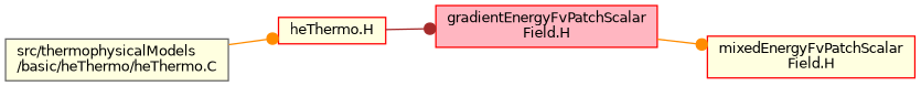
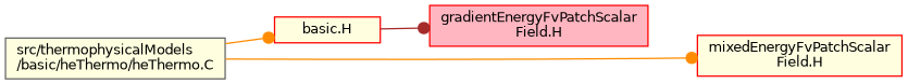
  digraph {
    rankdir=LR
    node [color=red fillcolor=lightyellow fontname=Helvetica fontsize=10 shape=box style=filled]
    edge [arrowhead=dot color=darkorange fontname=Helvetica fontsize=10 labelfontname=Helvetica labelfontsize=10 style=solid]
    n1 [color=gray40 fontcolor=black height=0.2 label="src/thermophysicalModels\l/basic/heThermo/heThermo.C" width=0.4]
-   n2 [height=0.2 label="heThermo.H" width=0.4]
+   n2 [height=0.2 label="basic.H" width=0.4]
    n3 [height=0.2 label="mixedEnergyFvPatchScalar\lField.H" width=0.4]
    n4 [fillcolor=lightpink height=0.2 label="gradientEnergyFvPatchScalar\lField.H" width=0.4]
    n1 -> n2
-   n4 -> n3
+   n1 -> n3
    n2 -> n4 [color=brown]
  }
